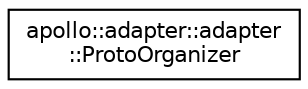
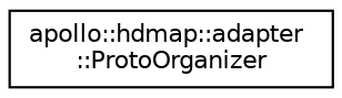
  digraph {
    rankdir=LR
-   n1 [color=black fillcolor=white fontname=Helvetica fontsize=10 height=0.2 label="apollo::adapter::adapter\l::ProtoOrganizer" shape=record style=filled width=0.4]
+   n1 [color=black fillcolor=white fontname=Helvetica fontsize=10 height=0.2 label="apollo::hdmap::adapter\l::ProtoOrganizer" shape=record style=filled width=0.4]
  }
